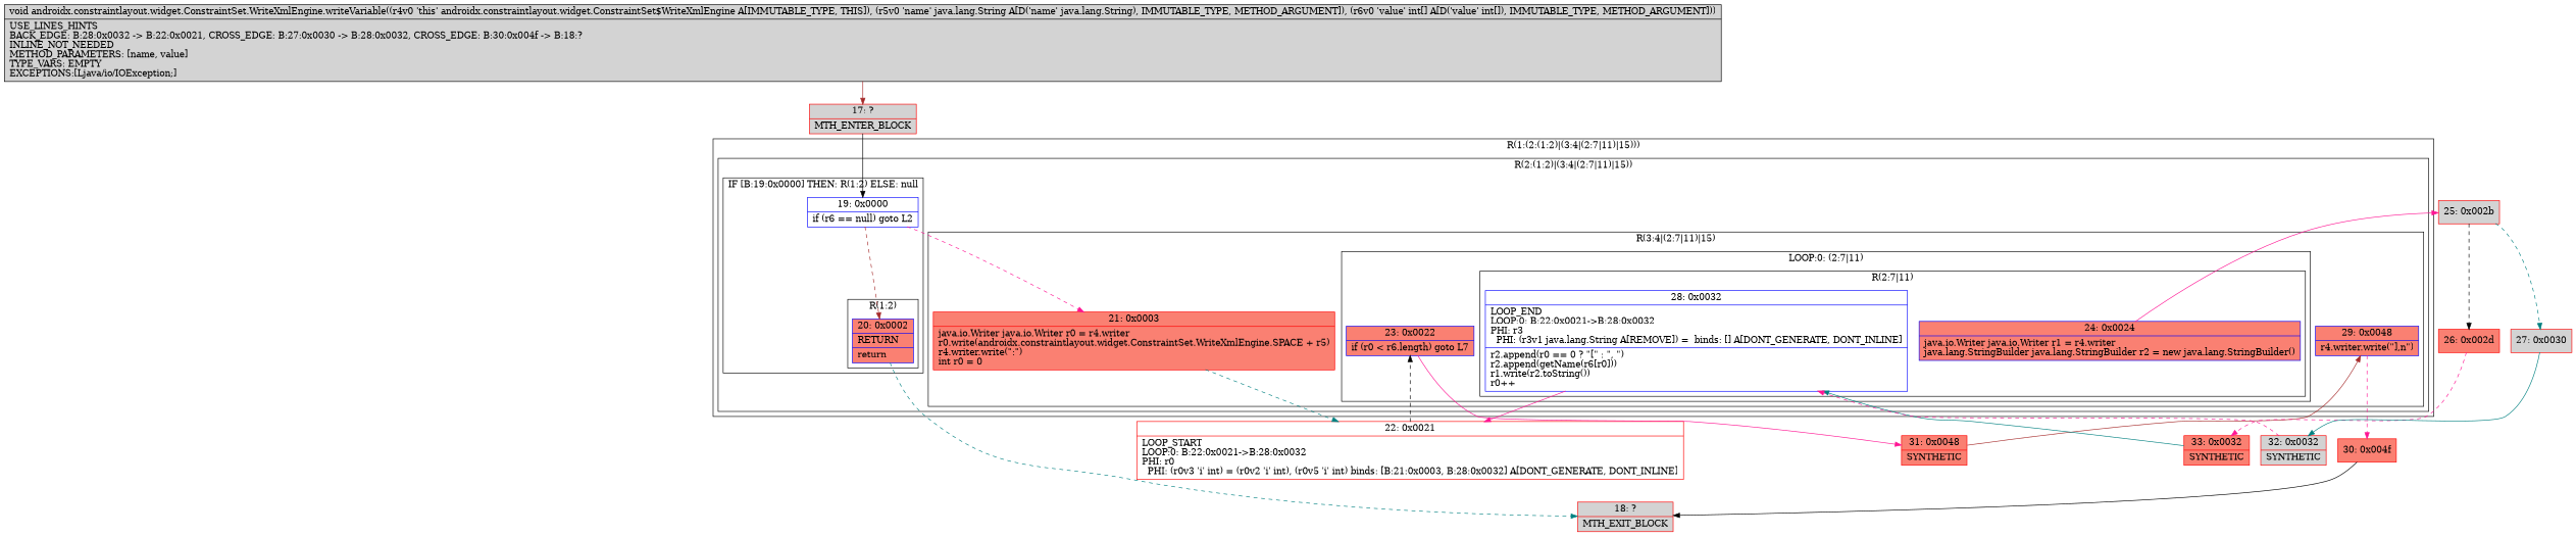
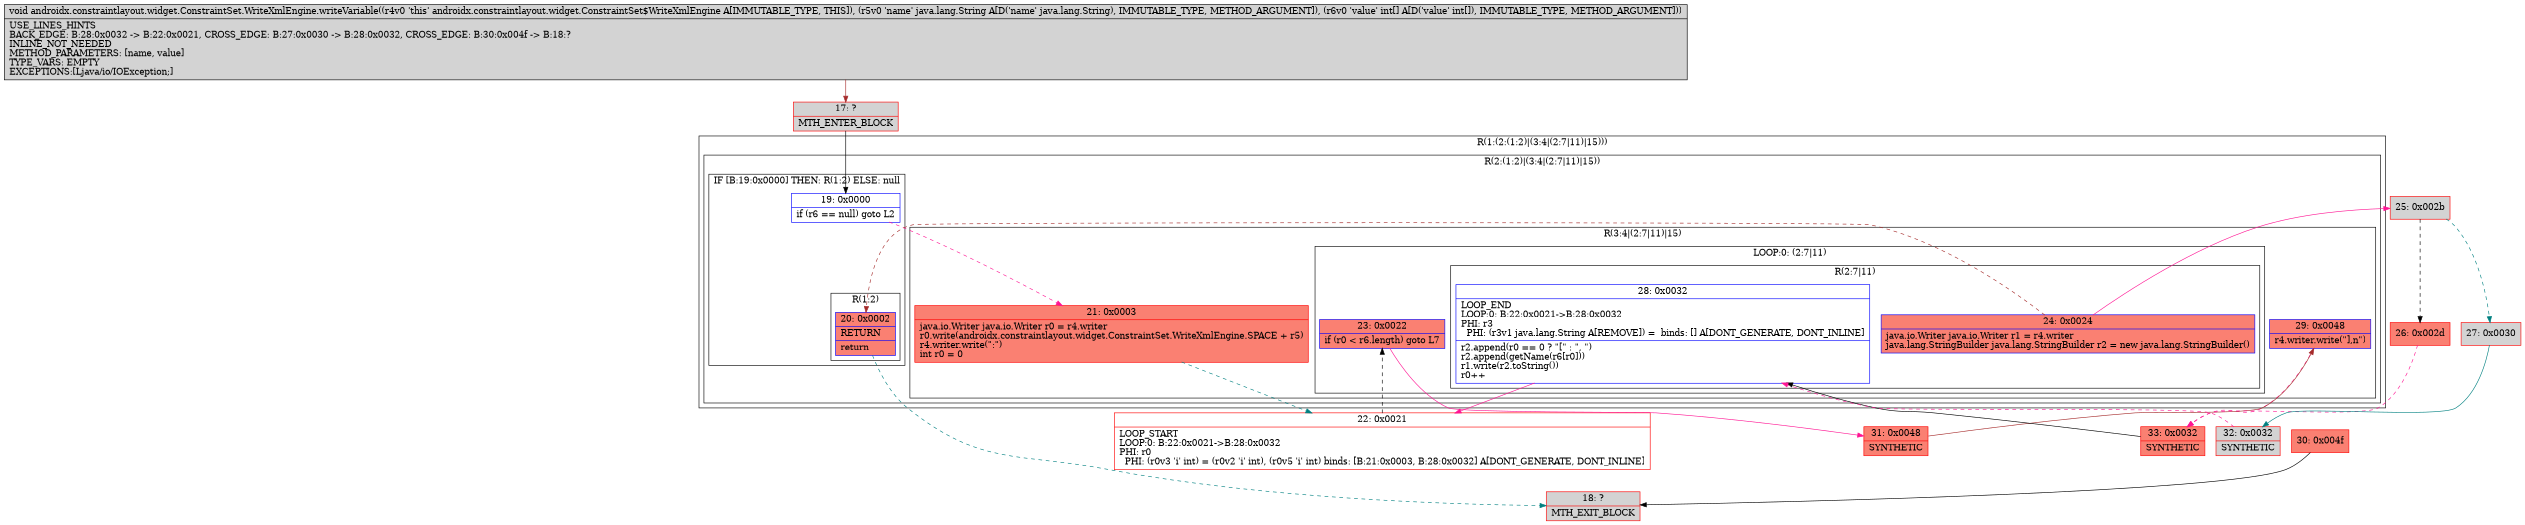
  digraph {
    node [color=red fillcolor=salmon shape=record style=filled]
    edge [color=deeppink style=dashed]
    n1 [color=blue label="{20\:\ 0x0002|RETURN\l|return\l}"]
    n2 [color=blue fillcolor=white label="{19\:\ 0x0000|if (r6 == null) goto L2\l}"]
    n3 [color=blue label="{24\:\ 0x0024|java.io.Writer java.io.Writer r1 = r4.writer\ljava.lang.StringBuilder java.lang.StringBuilder r2 = new java.lang.StringBuilder()\l}"]
    n4 [color=blue fillcolor=white label="{28\:\ 0x0032|LOOP_END\lLOOP:0: B:22:0x0021\-\>B:28:0x0032\lPHI: r3 \l  PHI: (r3v1 java.lang.String A[REMOVE]) =  binds: [] A[DONT_GENERATE, DONT_INLINE]\l|r2.append(r0 == 0 ? \"[\" : \", \")\lr2.append(getName(r6[r0]))\lr1.write(r2.toString())\lr0++\l}"]
    n5 [color=blue label="{23\:\ 0x0022|if (r0 \< r6.length) goto L7\l}"]
    n6 [label="{21\:\ 0x0003|java.io.Writer java.io.Writer r0 = r4.writer\lr0.write(androidx.constraintlayout.widget.ConstraintSet.WriteXmlEngine.SPACE + r5)\lr4.writer.write(\":\")\lint r0 = 0\l}"]
    n7 [color=blue label="{29\:\ 0x0048|r4.writer.write(\"],n\")\l}"]
    n8 [fillcolor=lightgrey label="{18\:\ ?|MTH_EXIT_BLOCK\l}"]
    n9 [fillcolor=lightgrey label="{25\:\ 0x002b}"]
    n10 [fillcolor=white label="{22\:\ 0x0021|LOOP_START\lLOOP:0: B:22:0x0021\-\>B:28:0x0032\lPHI: r0 \l  PHI: (r0v3 'i' int) = (r0v2 'i' int), (r0v5 'i' int) binds: [B:21:0x0003, B:28:0x0032] A[DONT_GENERATE, DONT_INLINE]\l}"]
    n11 [label="{31\:\ 0x0048|SYNTHETIC\l}"]
    n12 [label="{30\:\ 0x004f}"]
    n13 [label="{26\:\ 0x002d}"]
    n14 [fillcolor=lightgrey label="{27\:\ 0x0030}"]
    n15 [fillcolor=lightgrey label="{17\:\ ?|MTH_ENTER_BLOCK\l}"]
    n16 [label="{33\:\ 0x0032|SYNTHETIC\l}"]
    n17 [fillcolor=lightgrey label="{32\:\ 0x0032|SYNTHETIC\l}"]
    n18 [fillcolor=lightgrey label="{void androidx.constraintlayout.widget.ConstraintSet.WriteXmlEngine.writeVariable((r4v0 'this' androidx.constraintlayout.widget.ConstraintSet$WriteXmlEngine A[IMMUTABLE_TYPE, THIS]), (r5v0 'name' java.lang.String A[D('name' java.lang.String), IMMUTABLE_TYPE, METHOD_ARGUMENT]), (r6v0 'value' int[] A[D('value' int[]), IMMUTABLE_TYPE, METHOD_ARGUMENT]))  | USE_LINES_HINTS\lBACK_EDGE: B:28:0x0032 \-\> B:22:0x0021, CROSS_EDGE: B:27:0x0030 \-\> B:28:0x0032, CROSS_EDGE: B:30:0x004f \-\> B:18:?\lINLINE_NOT_NEEDED\lMETHOD_PARAMETERS: [name, value]\lTYPE_VARS: EMPTY\lEXCEPTIONS:[Ljava\/io\/IOException;]\l}" color=""]
    subgraph cluster_1 {
      label="R(1:(2:(1:2)|(3:4|(2:7|11)|15)))"
      subgraph cluster_2 {
        label="R(2:(1:2)|(3:4|(2:7|11)|15))"
        subgraph cluster_3 {
          label="IF [B:19:0x0000] THEN: R(1:2) ELSE: null"
          n2
          subgraph cluster_4 {
            label="R(1:2)"
            n1
          }
        }
        subgraph cluster_5 {
          label="R(3:4|(2:7|11)|15)"
          n6
          n7
          subgraph cluster_6 {
            label="LOOP:0: (2:7|11)"
            n5
            subgraph cluster_7 {
              label="R(2:7|11)"
              n3
              n4
            }
          }
        }
      }
    }
    n1 -> n8 [color=teal]
-   n2 -> n1 [color=brown]
+   n3 -> n1 [color=brown]
    n2 -> n6
    n3 -> n9 [style=solid]
    n4 -> n10 [style=solid]
    n5 -> n11 [style=solid]
    n6 -> n10 [color=teal]
-   n7 -> n12
+   n7 -> n16
    n9 -> n13 [color=black]
    n9 -> n14 [color=teal]
    n10 -> n5 [color=black]
    n11 -> n7 [color=brown style=solid]
    n12 -> n8 [color=black style=solid]
    n13 -> n16
    n14 -> n17 [color=teal style=solid]
    n15 -> n2 [color=black style=solid]
-   n16 -> n4 [color=teal style=solid]
+   n16 -> n4 [color=black style=solid]
    n17 -> n4
    n18 -> n15 [color=brown style=solid]
  }
